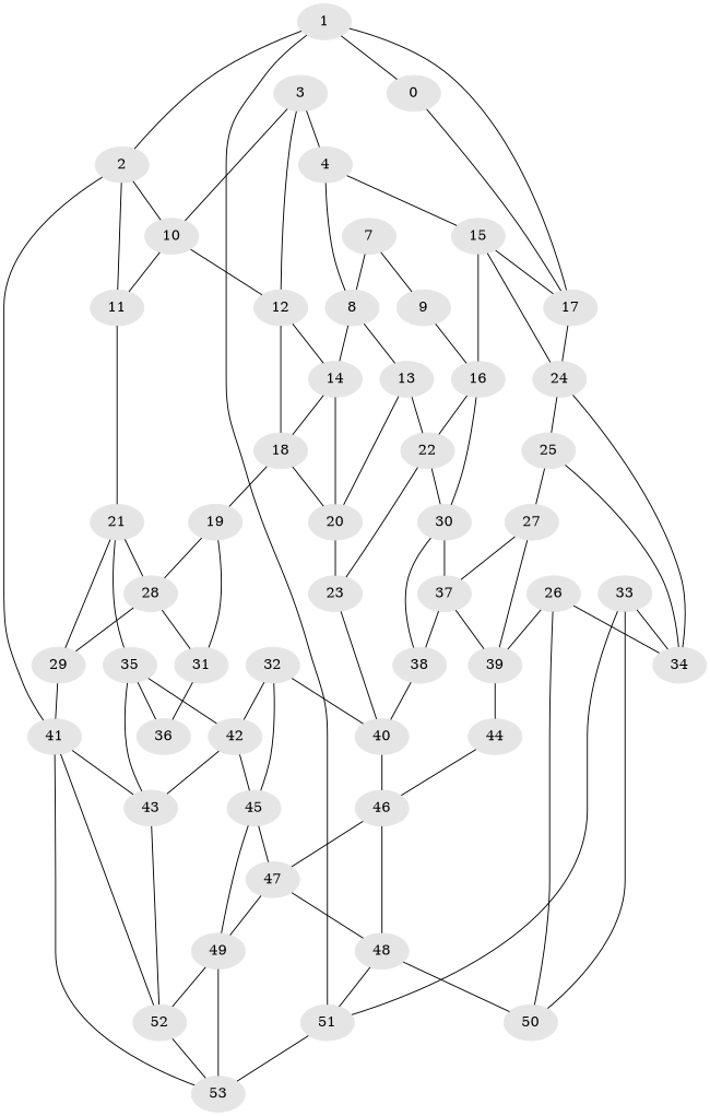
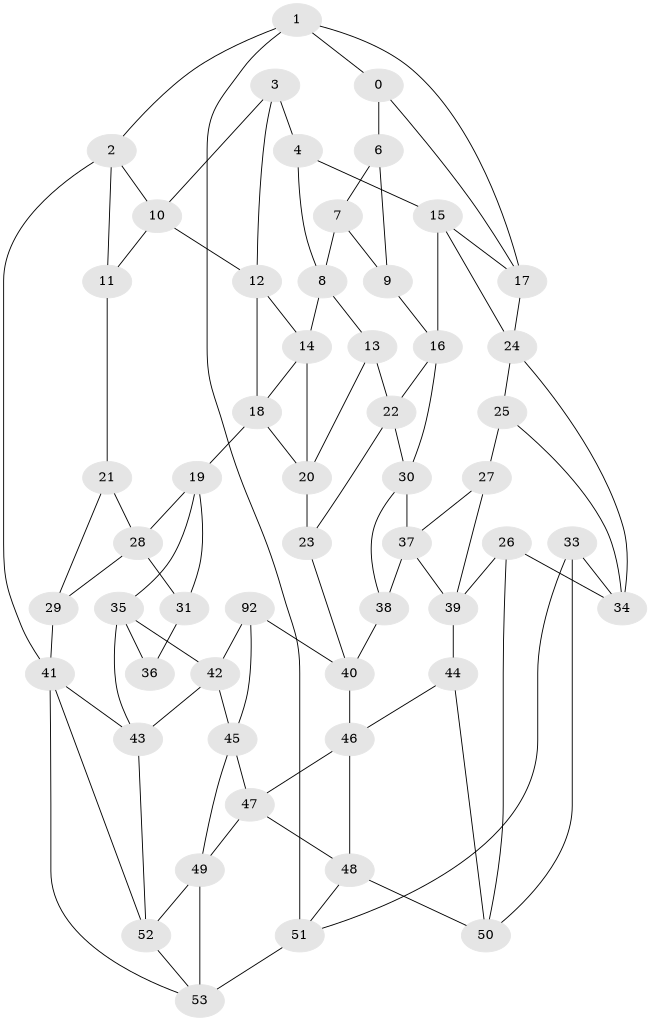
  graph {
    node [color=gray90 style=filled]
    edge [weight=1.0]
    1
    2
    n3 [label=0]
    17
    51
    10
    11
    41
+   6
    24
    53
    12
    21
    43
    52
    3
    4
    8
    15
    14
    18
    7
    9
    13
    16
    20
    22
    30
    28
    29
    19
    23
    25
    34
    37
    38
    31
    35
    36
    42
    40
    46
    27
    39
    26
    50
    44
-   32
+   32 [label=92]
    45
    47
    49
    33
    48
    1 -- 2
    1 -- n3
    1 -- 17
    1 -- 51
    2 -- 10
    2 -- 11
    2 -- 41
    n3 -- 17
+   n3 -- 6 [weight=2.0]
    17 -- 24
    51 -- 53 [weight=2.0]
    10 -- 11
    10 -- 12
    11 -- 21 [weight=2.0]
    41 -- 53
    41 -- 43
    41 -- 52
+   6 -- 7
+   6 -- 9
    24 -- 25
    24 -- 34
    12 -- 14
    12 -- 18
    21 -- 28
    21 -- 29
    43 -- 52
    52 -- 53
    3 -- 10
    3 -- 12
    3 -- 4 [weight=2.0]
    4 -- 8
    4 -- 15
    8 -- 14
    8 -- 13
    15 -- 17
    15 -- 24
    15 -- 16
    14 -- 18
    14 -- 20
    18 -- 20
    18 -- 19
    7 -- 8
    7 -- 9
    9 -- 16
    13 -- 20
    13 -- 22
    16 -- 22
    16 -- 30
    20 -- 23
    22 -- 30
    22 -- 23
    30 -- 37
    30 -- 38
    28 -- 29
    28 -- 31
    29 -- 41
    19 -- 28
    19 -- 31
-   21 -- 35
+   19 -- 35
    23 -- 40
    25 -- 34
    25 -- 27 [weight=2.0]
    37 -- 38
    37 -- 39
    38 -- 40
    31 -- 36 [weight=2.0]
    35 -- 43
    35 -- 36
    35 -- 42
    42 -- 43
    42 -- 45
    40 -- 46
    46 -- 47
    46 -- 48
    27 -- 37
    27 -- 39
    39 -- 44
    26 -- 34
    26 -- 39
    26 -- 50
    44 -- 46
+   44 -- 50
    32 -- 42
    32 -- 40
    32 -- 45
    45 -- 47
    45 -- 49
    47 -- 49
    47 -- 48
    49 -- 53
    49 -- 52
    33 -- 51
    33 -- 34
    33 -- 50
    48 -- 51
    48 -- 50
  }
